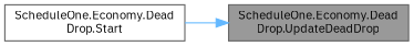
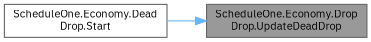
  digraph {
    rankdir=RL
    fontname="IBM Plex Sans"
    node [fontname="IBM Plex Sans" fontsize=10 shape=box style=filled]
-   n1 [color=gray40 fillcolor=grey60 fontcolor=black height=0.2 label="ScheduleOne.Economy.Dead\lDrop.UpdateDeadDrop" width=0.4]
+   n1 [color=gray40 fillcolor=grey60 fontcolor=black height=0.2 label="ScheduleOne.Economy.Drop\lDrop.UpdateDeadDrop" width=0.4]
    n2 [color=grey40 fillcolor=white height=0.2 label="ScheduleOne.Economy.Dead\lDrop.Start" width=0.4]
    n1 -> n2 [color=steelblue1 dir=back fontname="IBM Plex Sans" fontsize=10 labelfontname=Helvetica labelfontsize=10 style=solid]
  }
